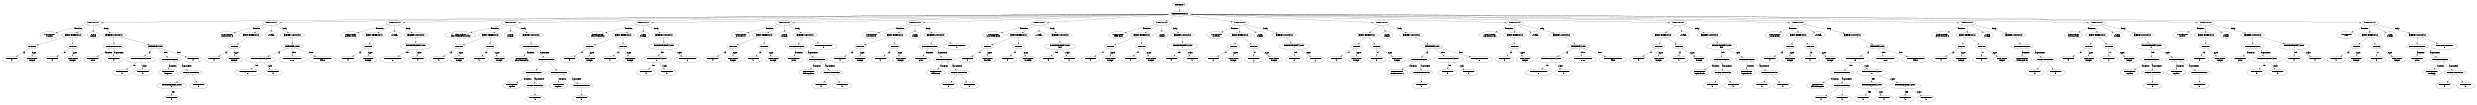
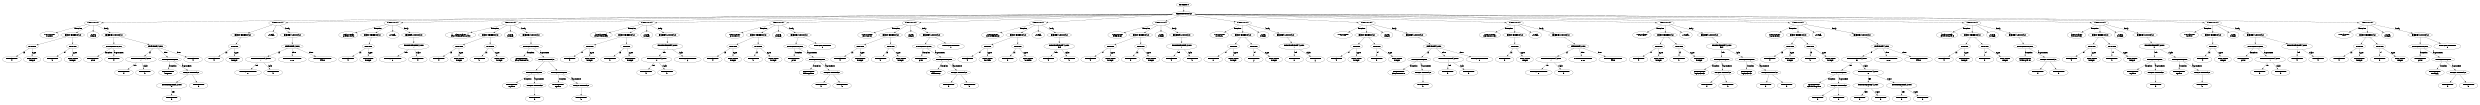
  digraph {
    n1 [label=PROGRAM]
    n2 [label="DEFINITION-LIST"]
    n3 [label=DEFINITION]
    n4 [label=DEFINITION]
    n5 [label=DEFINITION]
    n6 [label=DEFINITION]
    n7 [label=DEFINITION]
    n8 [label=DEFINITION]
    n9 [label=DEFINITION]
    n10 [label=DEFINITION]
    n11 [label=DEFINITION]
    n12 [label=DEFINITION]
    n13 [label=DEFINITION]
    n14 [label=DEFINITION]
    n15 [label=DEFINITION]
    n16 [label=DEFINITION]
    n17 [label=DEFINITION]
    n18 [label=DEFINITION]
    n19 [label=DEFINITION]
    n20 [label=DEFINITION]
    n21 [label="IDENTIFIER\nloopToN"]
    n22 [label="PARAMETER-LIST"]
    n23 [label="TYPE\ninteger"]
    n24 [label="EXPRESSION-LIST"]
-   n25 [label="IDENTIFIER\nis_A_positive"]
    n26 [label="PARAMETER-LIST"]
    n27 [label="TYPE\nboolean"]
    n28 [label="EXPRESSION-LIST"]
    n29 [label="IDENTIFIER\ngreater_than"]
    n30 [label="PARAMETER-LIST"]
    n31 [label="TYPE\nboolean"]
    n32 [label="EXPRESSION-LIST"]
    n33 [label="IDENTIFIER\ncalculate_meansquare"]
    n34 [label="PARAMETER-LIST"]
    n35 [label="TYPE\ninteger"]
    n36 [label="EXPRESSION-LIST"]
    n37 [label="IDENTIFIER\ncalculate_mean"]
    n38 [label="PARAMETER-LIST"]
    n39 [label="TYPE\ninteger"]
    n40 [label="EXPRESSION-LIST"]
    n41 [label="IDENTIFIER\nprintresult"]
    n42 [label="PARAMETER-LIST"]
    n43 [label="TYPE\ninteger"]
    n44 [label="EXPRESSION-LIST"]
    n45 [label="IDENTIFIER\nresultprint"]
    n46 [label="PARAMETER-LIST"]
    n47 [label="TYPE\ninteger"]
    n48 [label="EXPRESSION-LIST"]
    n49 [label="IDENTIFIER\nbool_difference"]
    n50 [label="PARAMETER-LIST"]
    n51 [label="TYPE\nboolean"]
    n52 [label="EXPRESSION-LIST"]
    n53 [label="IDENTIFIER\ndifference"]
    n54 [label="PARAMETER-LIST"]
    n55 [label="TYPE\ninteger"]
    n56 [label="EXPRESSION-LIST"]
    n57 [label="IDENTIFIER\nmultiply"]
    n58 [label="PARAMETER-LIST"]
    n59 [label="TYPE\ninteger"]
    n60 [label="EXPRESSION-LIST"]
+   n61 [label="IDENTIFIER\ndivide"]
    n62 [label="PARAMETER-LIST"]
    n63 [label="TYPE\ninteger"]
    n64 [label="EXPRESSION-LIST"]
    n65 [label="IDENTIFIER\ncheck_nonzero"]
    n66 [label="PARAMETER-LIST"]
    n67 [label="TYPE\nboolean"]
    n68 [label="EXPRESSION-LIST"]
+   n69 [label="IDENTIFIER\nis_invalid"]
    n70 [label="PARAMETER-LIST"]
    n71 [label="TYPE\nboolean"]
    n72 [label="EXPRESSION-LIST"]
    n73 [label="IDENTIFIER\nlogic_check"]
    n74 [label="PARAMETER-LIST"]
    n75 [label="TYPE\nboolean"]
    n76 [label="EXPRESSION-LIST"]
    n77 [label="IDENTIFIER\ncall_addsquare"]
    n78 [label="PARAMETER-LIST"]
    n79 [label="TYPE\ninteger"]
    n80 [label="EXPRESSION-LIST"]
    n81 [label="IDENTIFIER\nadd_squares"]
    n82 [label="PARAMETER-LIST"]
    n83 [label="TYPE\ninteger"]
    n84 [label="EXPRESSION-LIST"]
    n85 [label="IDENTIFIER\nsquare"]
    n86 [label="PARAMETER-LIST"]
    n87 [label="TYPE\ninteger"]
    n88 [label="EXPRESSION-LIST"]
    n89 [label="IDENTIFIER\nmain"]
    n90 [label="PARAMETER-LIST"]
    n91 [label="TYPE\ninteger"]
    n92 [label="EXPRESSION-LIST"]
    n93 [label="ID-TYPE"]
    n94 [label="ID-TYPE"]
    n95 [label="FUNCTION-CALL"]
    n96 [label="IF-EXPRESSION"]
    n97 [label="IDENTIFIER\na"]
    n98 [label="TERMINAL\ninteger"]
    n99 [label="IDENTIFIER\nb"]
    n100 [label="TERMINAL\ninteger"]
    n101 [label="IDENTIFIER\nprint"]
    n102 [label="IDENTIFIER\na"]
    n103 [label="BINARY-EXPRESSION\n<"]
    n104 [label="FUNCTION-CALL"]
    n105 [label="IDENTIFIER\na"]
    n106 [label="IDENTIFIER\na"]
    n107 [label="IDENTIFIER\nb"]
    n108 [label="IDENTIFIER\nloopToN"]
    n109 [label="ARGUMENT-LIST"]
    n110 [label="BINARY-EXPRESSION\n+"]
    n111 [label="IDENTIFIER\nb"]
    n112 [label="IDENTIFIER\na"]
    n113 [label="ID-TYPE"]
    n114 [label="IF-EXPRESSION"]
    n115 [label="IDENTIFIER\na"]
    n116 [label="TERMINAL\ninteger"]
    n117 [label="BINARY-EXPRESSION\n<"]
    n118 [label="BOOLEAN-LITERAL\ntrue"]
    n119 [label="BOOLEAN-LITERAL\nfalse"]
    n120 [label="INTEGER-LITERAL\n0"]
    n121 [label="IDENTIFIER\na"]
    n122 [label="ID-TYPE"]
    n123 [label="BINARY-EXPRESSION\n<"]
    n124 [label="IDENTIFIER\na"]
    n125 [label="TERMINAL\ninteger"]
    n126 [label="INTEGER-LITERAL\n0"]
    n127 [label="IDENTIFIER\na"]
    n128 [label="ID-TYPE"]
    n129 [label="ID-TYPE"]
    n130 [label="FUNCTION-CALL"]
    n131 [label="IDENTIFIER\na"]
    n132 [label="TERMINAL\ninteger"]
    n133 [label="IDENTIFIER\nb"]
    n134 [label="TERMINAL\ninteger"]
    n135 [label="IDENTIFIER\ncalculate_mean"]
    n136 [label="ARGUMENT-LIST"]
    n137 [label="FUNCTION-CALL"]
    n138 [label="FUNCTION-CALL"]
    n139 [label="IDENTIFIER\nsquare"]
    n140 [label="ARGUMENT-LIST"]
    n141 [label="IDENTIFIER\nsquare"]
    n142 [label="ARGUMENT-LIST"]
    n143 [label="IDENTIFIER\na"]
    n144 [label="IDENTIFIER\nb"]
    n145 [label="ID-TYPE"]
    n146 [label="ID-TYPE"]
    n147 [label="BINARY-EXPRESSION\n/"]
    n148 [label="IDENTIFIER\na"]
    n149 [label="TERMINAL\ninteger"]
    n150 [label="IDENTIFIER\nb"]
    n151 [label="TERMINAL\ninteger"]
    n152 [label="BINARY-EXPRESSION\n+"]
    n153 [label="INTEGER-LITERAL\n2"]
    n154 [label="IDENTIFIER\na"]
    n155 [label="IDENTIFIER\nb"]
    n156 [label="ID-TYPE"]
    n157 [label="ID-TYPE"]
    n158 [label="FUNCTION-CALL"]
    n159 [label="INTEGER-LITERAL\n0"]
    n160 [label="IDENTIFIER\na"]
    n161 [label="TERMINAL\ninteger"]
    n162 [label="IDENTIFIER\nb"]
    n163 [label="TERMINAL\ninteger"]
    n164 [label="IDENTIFIER\nprint"]
    n165 [label="FUNCTION-CALL"]
    n166 [label="IDENTIFIER\nadd_squares"]
    n167 [label="ARGUMENT-LIST"]
    n168 [label="IDENTIFIER\na"]
    n169 [label="IDENTIFIER\nb"]
    n170 [label="ID-TYPE"]
    n171 [label="ID-TYPE"]
    n172 [label="FUNCTION-CALL"]
    n173 [label="INTEGER-LITERAL\n0"]
    n174 [label="IDENTIFIER\na"]
    n175 [label="TERMINAL\ninteger"]
    n176 [label="IDENTIFIER\nb"]
    n177 [label="TERMINAL\ninteger"]
    n178 [label="IDENTIFIER\nprint"]
    n179 [label="FUNCTION-CALL"]
    n180 [label="IDENTIFIER\ndifference"]
    n181 [label="ARGUMENT-LIST"]
    n182 [label="IDENTIFIER\na"]
    n183 [label="IDENTIFIER\nb"]
    n184 [label="ID-TYPE"]
    n185 [label="ID-TYPE"]
    n186 [label="BINARY-EXPRESSION\nand"]
    n187 [label="IDENTIFIER\na"]
    n188 [label="TERMINAL\nboolean"]
    n189 [label="IDENTIFIER\nb"]
    n190 [label="TERMINAL\nboolean"]
    n191 [label="IDENTIFIER\na"]
    n192 [label="IDENTIFIER\nb"]
    n193 [label="ID-TYPE"]
    n194 [label="ID-TYPE"]
    n195 [label="BINARY-EXPRESSION\n-"]
    n196 [label="IDENTIFIER\na"]
    n197 [label="TERMINAL\ninteger"]
    n198 [label="IDENTIFIER\nb"]
    n199 [label="TERMINAL\ninteger"]
    n200 [label="IDENTIFIER\na"]
    n201 [label="IDENTIFIER\nb"]
    n202 [label="ID-TYPE"]
    n203 [label="ID-TYPE"]
    n204 [label="BINARY-EXPRESSION\n*"]
    n205 [label="IDENTIFIER\nx"]
    n206 [label="TERMINAL\ninteger"]
    n207 [label="IDENTIFIER\ny"]
    n208 [label="TERMINAL\ninteger"]
    n209 [label="IDENTIFIER\nx"]
    n210 [label="IDENTIFIER\ny"]
    n211 [label="ID-TYPE"]
    n212 [label="ID-TYPE"]
    n213 [label="IF-EXPRESSION"]
    n214 [label="IDENTIFIER\na"]
    n215 [label="TERMINAL\ninteger"]
    n216 [label="IDENTIFIER\nb"]
    n217 [label="TERMINAL\ninteger"]
    n218 [label="FUNCTION-CALL"]
    n219 [label="BINARY-EXPRESSION\n/"]
    n220 [label="INTEGER-LITERAL\n0"]
    n221 [label="IDENTIFIER\ncheck_nonzero"]
    n222 [label="ARGUMENT-LIST"]
    n223 [label="IDENTIFIER\na"]
    n224 [label="IDENTIFIER\nb"]
    n225 [label="IDENTIFIER\nb"]
    n226 [label="ID-TYPE"]
    n227 [label="IF-EXPRESSION"]
    n228 [label="IDENTIFIER\nb"]
    n229 [label="TERMINAL\ninteger"]
    n230 [label="BINARY-EXPRESSION\n<"]
    n231 [label="BOOLEAN-LITERAL\ntrue"]
    n232 [label="BOOLEAN-LITERAL\nfalse"]
    n233 [label="INTEGER-LITERAL\n0"]
    n234 [label="IDENTIFIER\nb"]
    n235 [label="ID-TYPE"]
    n236 [label="ID-TYPE"]
    n237 [label="BINARY-EXPRESSION\nand"]
    n238 [label="IDENTIFIER\na"]
    n239 [label="TERMINAL\ninteger"]
    n240 [label="IDENTIFIER\nb"]
    n241 [label="TERMINAL\ninteger"]
    n242 [label="FUNCTION-CALL"]
    n243 [label="FUNCTION-CALL"]
    n244 [label="IDENTIFIER\nlogic_check"]
    n245 [label="ARGUMENT-LIST"]
    n246 [label="IDENTIFIER\nlogic_check"]
    n247 [label="ARGUMENT-LIST"]
    n248 [label="IDENTIFIER\na"]
    n249 [label="IDENTIFIER\nb"]
    n250 [label="IDENTIFIER\nb"]
    n251 [label="IDENTIFIER\na"]
    n252 [label="ID-TYPE"]
    n253 [label="ID-TYPE"]
    n254 [label="IF-EXPRESSION"]
    n255 [label="IDENTIFIER\na"]
    n256 [label="TERMINAL\ninteger"]
    n257 [label="IDENTIFIER\nb"]
    n258 [label="TERMINAL\ninteger"]
-   n259 [label="BINARY-FUNCTION\n="]
+   n259 [label="BINARY-EXPRESSION\n="]
    n260 [label="BOOLEAN-LITERAL\ntrue"]
    n261 [label="BOOLEAN-LITERAL\nfalse"]
    n262 [label="FUNCTION-CALL"]
    n263 [label="BINARY-EXPRESSION\n+"]
    n264 [label="IDENTIFIER\ncall_addsquare"]
    n265 [label="ARGUMENT-LIST"]
    n266 [label="BINARY-EXPRESSION\n*"]
    n267 [label="BINARY-EXPRESSION\n*"]
    n268 [label="IDENTIFIER\na"]
    n269 [label="IDENTIFIER\nb"]
    n270 [label="IDENTIFIER\na"]
    n271 [label="IDENTIFIER\na"]
    n272 [label="IDENTIFIER\nb"]
    n273 [label="IDENTIFIER\nb"]
    n274 [label="ID-TYPE"]
    n275 [label="ID-TYPE"]
    n276 [label="FUNCTION-CALL"]
    n277 [label="IDENTIFIER\na"]
    n278 [label="TERMINAL\ninteger"]
    n279 [label="IDENTIFIER\nb"]
    n280 [label="TERMINAL\ninteger"]
    n281 [label="IDENTIFIER\nadd_squares"]
    n282 [label="ARGUMENT-LIST"]
    n283 [label="IDENTIFIER\na"]
    n284 [label="IDENTIFIER\nb"]
    n285 [label="ID-TYPE"]
    n286 [label="ID-TYPE"]
    n287 [label="BINARY-EXPRESSION\n+"]
    n288 [label="IDENTIFIER\na"]
    n289 [label="TERMINAL\ninteger"]
    n290 [label="IDENTIFIER\nb"]
    n291 [label="TERMINAL\ninteger"]
    n292 [label="FUNCTION-CALL"]
    n293 [label="FUNCTION-CALL"]
    n294 [label="IDENTIFIER\nsquare"]
    n295 [label="ARGUMENT-LIST"]
    n296 [label="IDENTIFIER\nsquare"]
    n297 [label="ARGUMENT-LIST"]
    n298 [label="IDENTIFIER\na"]
    n299 [label="IDENTIFIER\nb"]
    n300 [label="ID-TYPE"]
    n301 [label="FUNCTION-CALL"]
    n302 [label="BINARY-EXPRESSION\n*"]
    n303 [label="IDENTIFIER\na"]
    n304 [label="TERMINAL\ninteger"]
    n305 [label="IDENTIFIER\nprint"]
    n306 [label="BINARY-EXPRESSION\n*"]
    n307 [label="IDENTIFIER\na"]
    n308 [label="IDENTIFIER\na"]
    n309 [label="IDENTIFIER\na"]
    n310 [label="IDENTIFIER\na"]
    n311 [label="ID-TYPE"]
    n312 [label="ID-TYPE"]
    n313 [label="FUNCTION-CALL"]
    n314 [label="INTEGER-LITERAL\n0"]
    n315 [label="IDENTIFIER\na"]
    n316 [label="TERMINAL\ninteger"]
    n317 [label="IDENTIFIER\nb"]
    n318 [label="TERMINAL\ninteger"]
    n319 [label="IDENTIFIER\nprint"]
    n320 [label="FUNCTION-CALL"]
    n321 [label="IDENTIFIER\nmultiply"]
    n322 [label="ARGUMENT-LIST"]
    n323 [label="IDENTIFIER\na"]
    n324 [label="IDENTIFIER\nb"]
    n1 -> n2
    n2 -> n3
    n2 -> n4
    n2 -> n5
    n2 -> n6
    n2 -> n7
    n2 -> n8
    n2 -> n9
    n2 -> n10
    n2 -> n11
    n2 -> n12
    n2 -> n13
    n2 -> n14
    n2 -> n15
    n2 -> n16
    n2 -> n17
    n2 -> n18
    n2 -> n19
    n2 -> n20
    n3 -> n21 [label=function]
    n3 -> n22
    n3 -> n23
    n3 -> n24 [label=body]
-   n4 -> n25 [label=function]
    n4 -> n26
    n4 -> n27
    n4 -> n28 [label=body]
    n5 -> n29 [label=function]
    n5 -> n30
    n5 -> n31
    n5 -> n32 [label=body]
    n6 -> n33 [label=function]
    n6 -> n34
    n6 -> n35
    n6 -> n36 [label=body]
    n7 -> n37 [label=function]
    n7 -> n38
    n7 -> n39
    n7 -> n40 [label=body]
    n8 -> n41 [label=function]
    n8 -> n42
    n8 -> n43
    n8 -> n44 [label=body]
    n9 -> n45 [label=function]
    n9 -> n46
    n9 -> n47
    n9 -> n48 [label=body]
    n10 -> n49 [label=function]
    n10 -> n50
    n10 -> n51
    n10 -> n52 [label=body]
    n11 -> n53 [label=function]
    n11 -> n54
    n11 -> n55
    n11 -> n56 [label=body]
    n12 -> n57 [label=function]
    n12 -> n58
    n12 -> n59
    n12 -> n60 [label=body]
+   n13 -> n61 [label=function]
    n13 -> n62
    n13 -> n63
    n13 -> n64 [label=body]
    n14 -> n65 [label=function]
    n14 -> n66
    n14 -> n67
    n14 -> n68 [label=body]
+   n15 -> n69 [label=function]
    n15 -> n70
    n15 -> n71
    n15 -> n72 [label=body]
    n16 -> n73 [label=function]
    n16 -> n74
    n16 -> n75
    n16 -> n76 [label=body]
    n17 -> n77 [label=function]
    n17 -> n78
    n17 -> n79
    n17 -> n80 [label=body]
    n18 -> n81 [label=function]
    n18 -> n82
    n18 -> n83
    n18 -> n84 [label=body]
    n19 -> n85 [label=function]
    n19 -> n86
    n19 -> n87
    n19 -> n88 [label=body]
    n20 -> n89 [label=function]
    n20 -> n90
    n20 -> n91
    n20 -> n92 [label=body]
    n22 -> n93
    n22 -> n94
    n24 -> n95
    n24 -> n96
    n26 -> n113
    n28 -> n114
    n30 -> n122
    n32 -> n123
    n34 -> n128
    n34 -> n129
    n36 -> n130
    n38 -> n145
    n38 -> n146
    n40 -> n147
    n42 -> n156
    n42 -> n157
    n44 -> n158
    n44 -> n159
    n46 -> n170
    n46 -> n171
    n48 -> n172
    n48 -> n173
    n50 -> n184
    n50 -> n185
    n52 -> n186
    n54 -> n193
    n54 -> n194
    n56 -> n195
    n58 -> n202
    n58 -> n203
    n60 -> n204
    n62 -> n211
    n62 -> n212
    n64 -> n213
    n66 -> n226
    n68 -> n227
    n70 -> n235
    n70 -> n236
    n72 -> n237
    n74 -> n252
    n74 -> n253
    n76 -> n254
    n78 -> n274
    n78 -> n275
    n80 -> n276
    n82 -> n285
    n82 -> n286
    n84 -> n287
    n86 -> n300
    n88 -> n301
    n88 -> n302
    n90 -> n311
    n90 -> n312
    n92 -> n313
    n92 -> n314
    n93 -> n97 [label=id]
    n93 -> n98 [label=type]
    n94 -> n99 [label=id]
    n94 -> n100 [label=type]
    n95 -> n101 [label=function]
    n95 -> n102 [label=arguments]
    n96 -> n103 [label=if]
    n96 -> n104 [label=else]
    n96 -> n105 [label=then]
    n103 -> n106 [label=left]
    n103 -> n107 [label=right]
    n104 -> n108 [label=function]
    n104 -> n109 [label=arguments]
    n109 -> n110
    n109 -> n111
    n110 -> n112 [label=left]
    n113 -> n115 [label=id]
    n113 -> n116 [label=type]
    n114 -> n117 [label=if]
    n114 -> n118 [label=else]
    n114 -> n119 [label=then]
    n117 -> n120 [label=left]
    n117 -> n121 [label=right]
    n122 -> n124 [label=id]
    n122 -> n125 [label=type]
    n123 -> n126 [label=left]
    n123 -> n127 [label=right]
    n128 -> n131 [label=id]
    n128 -> n132 [label=type]
    n129 -> n133 [label=id]
    n129 -> n134 [label=type]
    n130 -> n135 [label=function]
    n130 -> n136 [label=arguments]
    n136 -> n137
    n136 -> n138
    n137 -> n139 [label=function]
    n137 -> n140 [label=arguments]
    n138 -> n141 [label=function]
    n138 -> n142 [label=arguments]
    n140 -> n143
    n142 -> n144
    n145 -> n148 [label=id]
    n145 -> n149 [label=type]
    n146 -> n150 [label=id]
    n146 -> n151 [label=type]
    n147 -> n152 [label=left]
    n147 -> n153 [label=right]
    n152 -> n154 [label=left]
    n152 -> n155 [label=right]
    n156 -> n160 [label=id]
    n156 -> n161 [label=type]
    n157 -> n162 [label=id]
    n157 -> n163 [label=type]
    n158 -> n164 [label=function]
    n158 -> n165 [label=arguments]
    n165 -> n166 [label=function]
    n165 -> n167 [label=arguments]
    n167 -> n168
    n167 -> n169
    n170 -> n174 [label=id]
    n170 -> n175 [label=type]
    n171 -> n176 [label=id]
    n171 -> n177 [label=type]
    n172 -> n178 [label=function]
    n172 -> n179 [label=arguments]
    n179 -> n180 [label=function]
    n179 -> n181 [label=arguments]
    n181 -> n182
    n181 -> n183
    n184 -> n187 [label=id]
    n184 -> n188 [label=type]
    n185 -> n189 [label=id]
    n185 -> n190 [label=type]
    n186 -> n191 [label=left]
    n186 -> n192 [label=right]
    n193 -> n196 [label=id]
    n193 -> n197 [label=type]
    n194 -> n198 [label=id]
    n194 -> n199 [label=type]
    n195 -> n200 [label=left]
    n195 -> n201 [label=right]
    n202 -> n205 [label=id]
    n202 -> n206 [label=type]
    n203 -> n207 [label=id]
    n203 -> n208 [label=type]
    n204 -> n209 [label=left]
    n204 -> n210 [label=right]
    n211 -> n214 [label=id]
    n211 -> n215 [label=type]
    n212 -> n216 [label=id]
    n212 -> n217 [label=type]
    n213 -> n218 [label=if]
    n213 -> n219 [label=else]
    n213 -> n220 [label=then]
    n218 -> n221 [label=function]
    n218 -> n222 [label=arguments]
    n219 -> n223 [label=left]
    n219 -> n224 [label=right]
    n222 -> n225
    n226 -> n228 [label=id]
    n226 -> n229 [label=type]
    n227 -> n230 [label=if]
    n227 -> n231 [label=else]
    n227 -> n232 [label=then]
    n230 -> n233 [label=left]
    n230 -> n234 [label=right]
    n235 -> n238 [label=id]
    n235 -> n239 [label=type]
    n236 -> n240 [label=id]
    n236 -> n241 [label=type]
    n237 -> n242 [label=left]
    n237 -> n243 [label=right]
    n242 -> n244 [label=function]
    n242 -> n245 [label=arguments]
    n243 -> n246 [label=function]
    n243 -> n247 [label=arguments]
    n245 -> n248
    n245 -> n249
    n247 -> n250
    n247 -> n251
    n252 -> n255 [label=id]
    n252 -> n256 [label=type]
    n253 -> n257 [label=id]
    n253 -> n258 [label=type]
    n254 -> n259 [label=if]
    n254 -> n260 [label=else]
    n254 -> n261 [label=then]
    n259 -> n262 [label=left]
    n259 -> n263 [label=right]
    n262 -> n264 [label=function]
    n262 -> n265 [label=arguments]
    n263 -> n266 [label=left]
    n263 -> n267 [label=right]
    n265 -> n268
    n265 -> n269
    n266 -> n270 [label=left]
    n266 -> n271 [label=right]
    n267 -> n272 [label=left]
    n267 -> n273 [label=right]
    n274 -> n277 [label=id]
    n274 -> n278 [label=type]
    n275 -> n279 [label=id]
    n275 -> n280 [label=type]
    n276 -> n281 [label=function]
    n276 -> n282 [label=arguments]
    n282 -> n283
    n282 -> n284
    n285 -> n288 [label=id]
    n285 -> n289 [label=type]
    n286 -> n290 [label=id]
    n286 -> n291 [label=type]
    n287 -> n292 [label=left]
    n287 -> n293 [label=right]
    n292 -> n294 [label=function]
    n292 -> n295 [label=arguments]
    n293 -> n296 [label=function]
    n293 -> n297 [label=arguments]
    n295 -> n298
    n297 -> n299
    n300 -> n303 [label=id]
    n300 -> n304 [label=type]
    n301 -> n305 [label=function]
    n301 -> n306 [label=arguments]
    n302 -> n307 [label=left]
    n302 -> n308 [label=right]
    n306 -> n309 [label=left]
    n306 -> n310 [label=right]
    n311 -> n315 [label=id]
    n311 -> n316 [label=type]
    n312 -> n317 [label=id]
    n312 -> n318 [label=type]
    n313 -> n319 [label=function]
    n313 -> n320 [label=arguments]
    n320 -> n321 [label=function]
    n320 -> n322 [label=arguments]
    n322 -> n323
    n322 -> n324
  }
